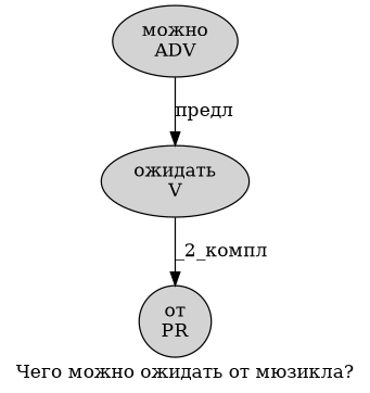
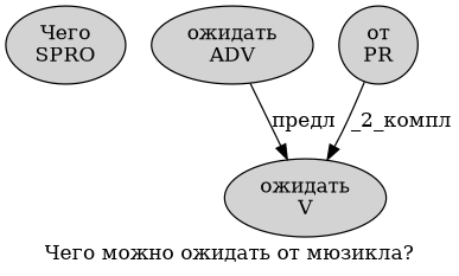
  digraph {
    label="Чего можно ожидать от мюзикла?"
    node [fillcolor=lightgray penwidth=1 shape=ellipse style=filled]
-   n2 [label="можно\nADV"]
+   n1 [label="Чего\nSPRO"]
+   n2 [label="ожидать\nADV"]
    n3 [label="ожидать\nV"]
    n4 [label="от\nPR"]
    n2 -> n3 [label="предл"]
-   n3 -> n4 [label="_2_компл"]
+   n4 -> n3 [label="_2_компл"]
  }
